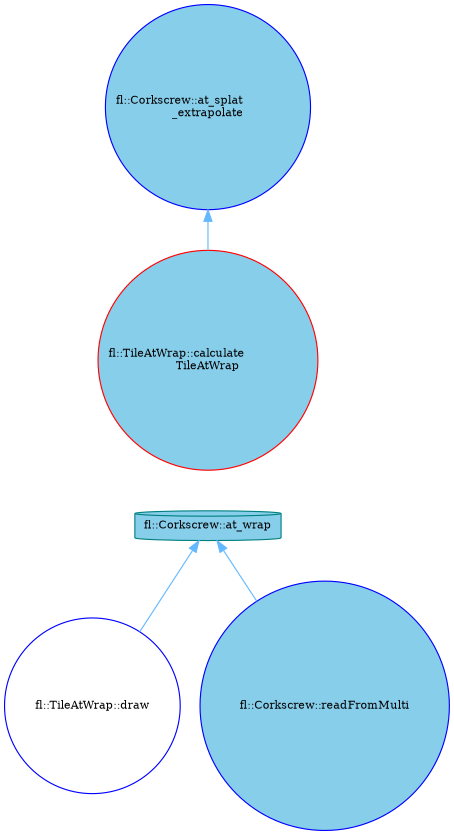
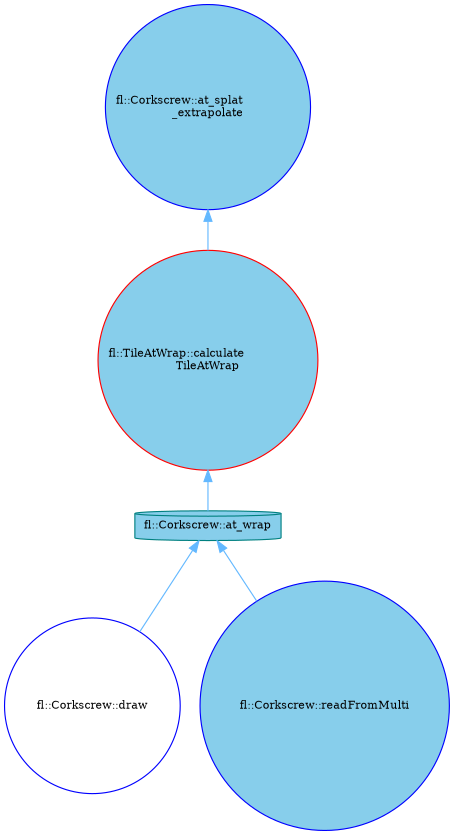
  digraph {
    fontname="DejaVu Serif"
    rankdir=TB
    node [color=blue fillcolor=skyblue fontname="DejaVu Serif" fontsize=10 shape=circle style=filled]
    edge [color=steelblue1 dir=back fontname="DejaVu Serif" fontsize=10 labelfontname=Helvetica labelfontsize=10 style=solid]
    n1 [fontcolor=black height=0.2 label="fl::Corkscrew::at_splat\l_extrapolate" width=0.4]
    n2 [color=red height=0.2 label="fl::TileAtWrap::calculate\lTileAtWrap" width=0.4]
    n3 [color=teal height=0.2 label="fl::Corkscrew::at_wrap" shape=cylinder width=0.4]
-   n4 [fillcolor=white height=0.2 label="fl::TileAtWrap::draw" width=0.4]
+   n4 [fillcolor=white height=0.2 label="fl::Corkscrew::draw" width=0.4]
    n5 [height=0.2 label="fl::Corkscrew::readFromMulti" width=0.4]
    n1 -> n2
+   n2 -> n3
    n3 -> n4
    n3 -> n5
  }
